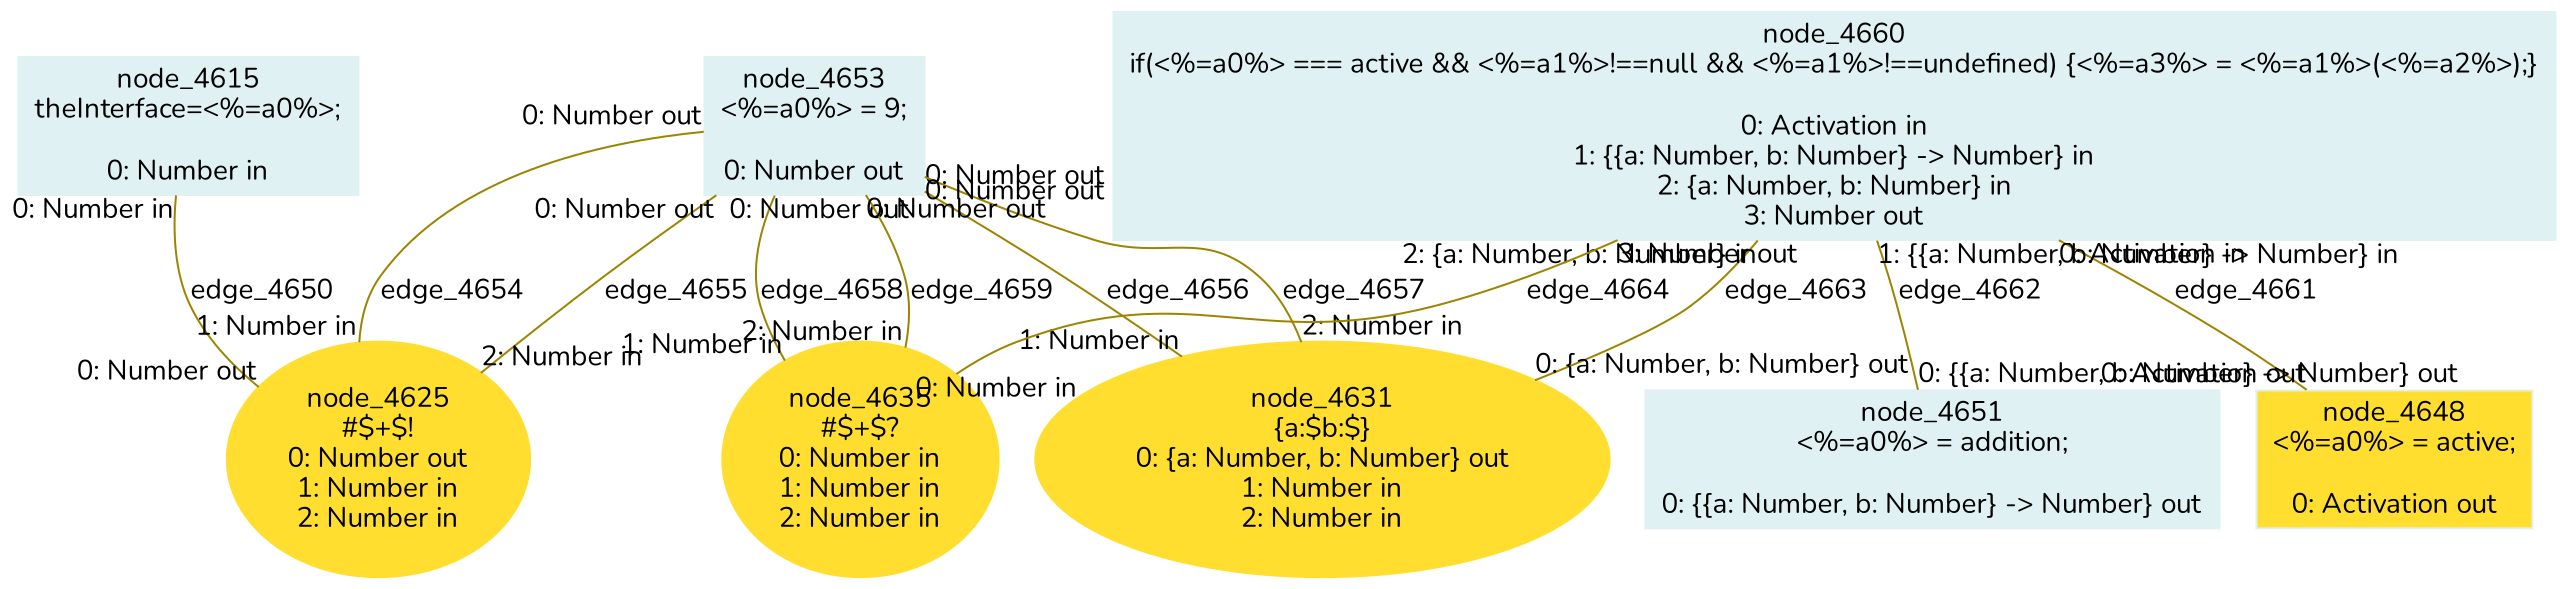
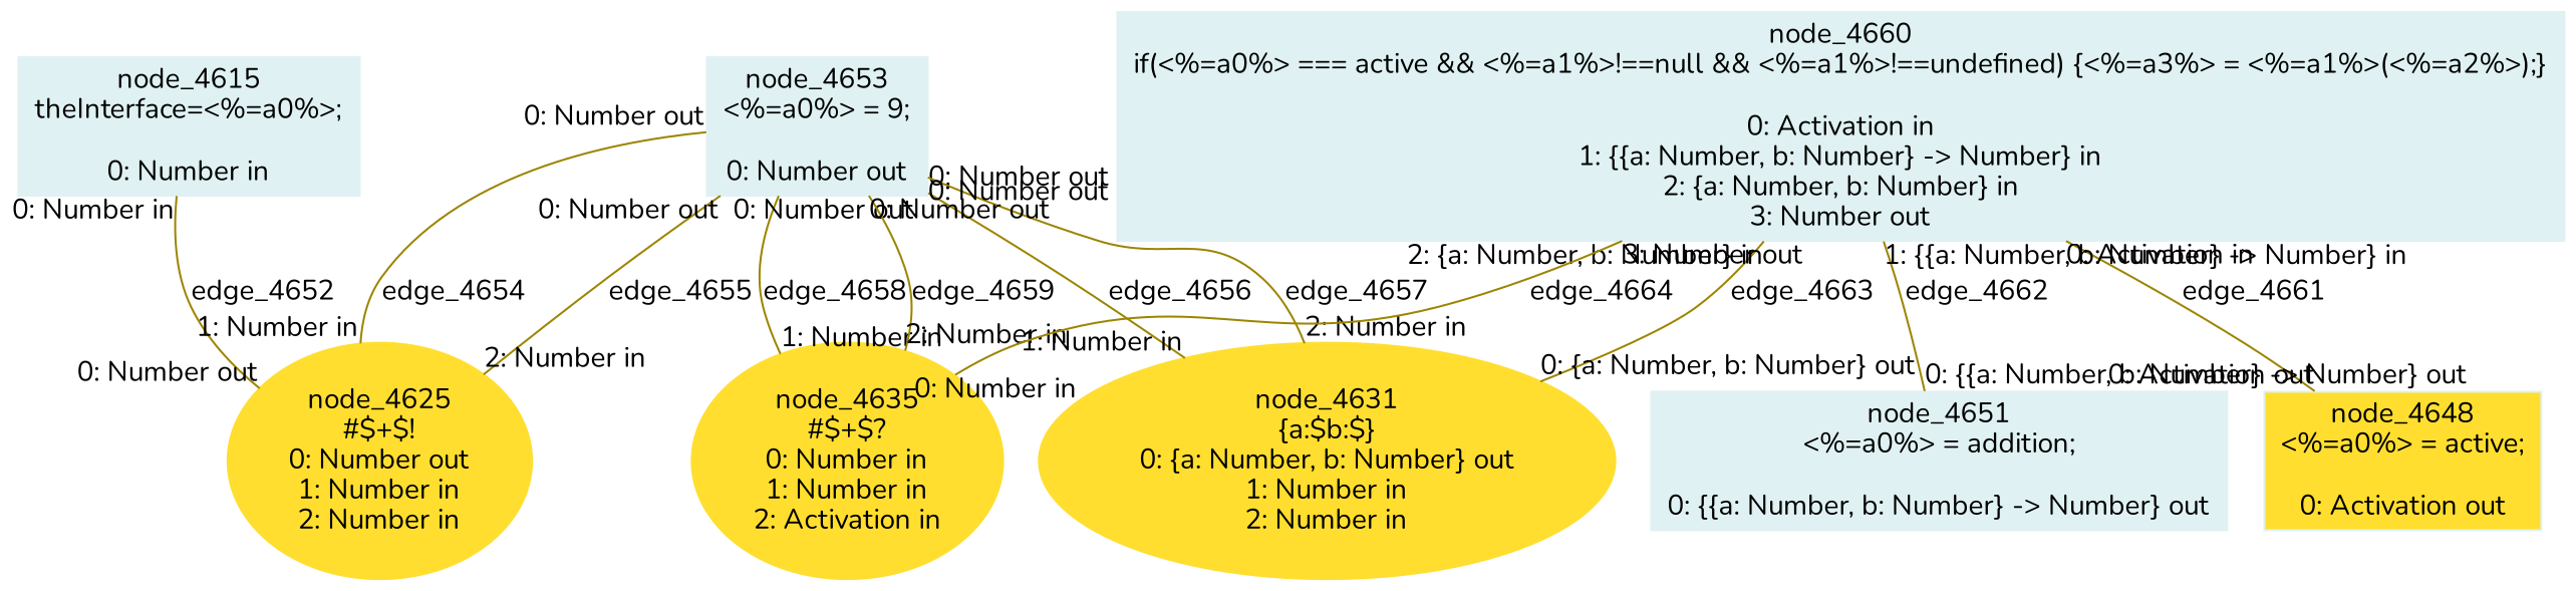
  digraph {
    fontname=Nunito
    node [color="#dff1f2" fontname=Nunito shape=box style=filled]
    edge [arrowHead=none arrowsize=1 color="#9d8400" dir=none fontname=Nunito headlabel="1: Number in" taillabel="0: Number out"]
    n1 [label="node_4615\ntheInterface=<%=a0%>;\n\n0: Number in"]
    n2 [color="#ffde2f" label="node_4625\n#$+$!\n0: Number out\n1: Number in\n2: Number in" shape=ellipse]
    n3 [color="#ffde2f" label="node_4631\n{a:$b:$}\n0: {a: Number, b: Number} out\n1: Number in\n2: Number in" shape=ellipse]
-   n4 [color="#ffde2f" label="node_4635\n#$+$?\n0: Number in\n1: Number in\n2: Number in" shape=ellipse]
+   n4 [color="#ffde2f" label="node_4635\n#$+$?\n0: Number in\n1: Number in\n2: Activation in" shape=ellipse]
    n5 [fillcolor="#ffde2f" label="node_4648\n<%=a0%> = active;\n\n0: Activation out"]
    n6 [label="node_4651\n<%=a0%> = addition;\n\n0: {{a: Number, b: Number} -> Number} out"]
    n7 [label="node_4653\n<%=a0%> = 9;\n\n0: Number out"]
    n8 [label="node_4660\nif(<%=a0%> === active && <%=a1%>!==null && <%=a1%>!==undefined) {<%=a3%> = <%=a1%>(<%=a2%>);}\n\n0: Activation in\n1: {{a: Number, b: Number} -> Number} in\n2: {a: Number, b: Number} in\n3: Number out"]
-   n1 -> n2 [headlabel="0: Number out" label=edge_4650 taillabel="0: Number in"]
+   n1 -> n2 [headlabel="0: Number out" label=edge_4652 taillabel="0: Number in"]
    n7 -> n2 [label=edge_4654]
    n7 -> n2 [headlabel="2: Number in" label=edge_4655]
    n7 -> n3 [label=edge_4656]
    n7 -> n3 [headlabel="2: Number in" label=edge_4657]
    n7 -> n4 [label=edge_4658]
    n7 -> n4 [headlabel="2: Number in" label=edge_4659]
    n8 -> n3 [headlabel="0: {a: Number, b: Number} out" label=edge_4663 taillabel="2: {a: Number, b: Number} in"]
    n8 -> n4 [headlabel="0: Number in" label=edge_4664 taillabel="3: Number out"]
    n8 -> n5 [headlabel="0: Activation out" label=edge_4661 taillabel="0: Activation in"]
    n8 -> n6 [headlabel="0: {{a: Number, b: Number} -> Number} out" label=edge_4662 taillabel="1: {{a: Number, b: Number} -> Number} in"]
  }
